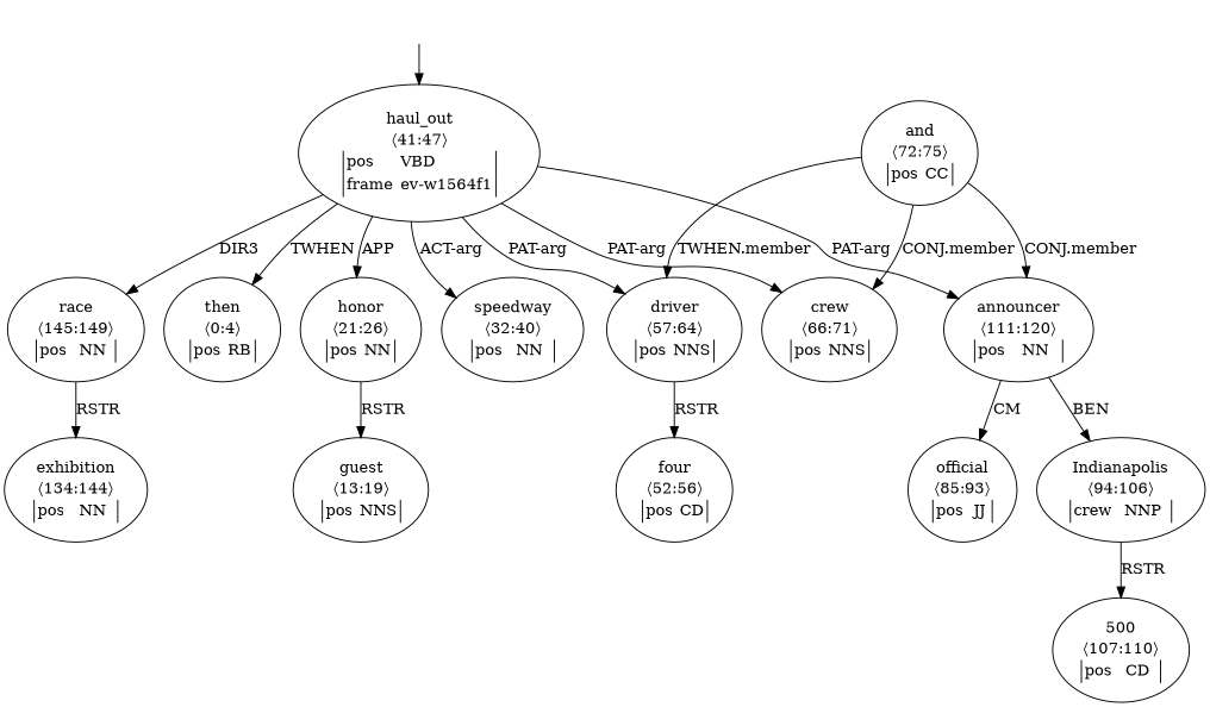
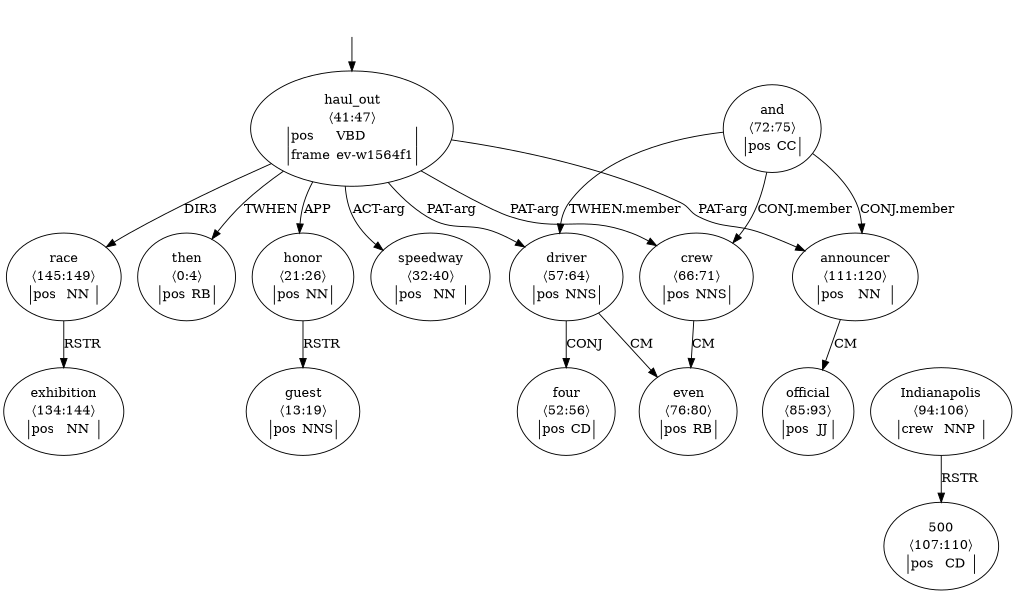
  digraph {
    top [style=invis]
    n2 [label=<<table align="center" border="0" cellspacing="0"><tr><td colspan="2">haul_out</td></tr><tr><td colspan="2">〈41:47〉</td></tr><tr><td sides="l" border="1" align="left">pos</td><td sides="r" border="1" align="left">VBD</td></tr><tr><td sides="l" border="1" align="left">frame</td><td sides="r" border="1" align="left">ev-w1564f1</td></tr></table>>]
    n3 [label=<<table align="center" border="0" cellspacing="0"><tr><td colspan="2">then</td></tr><tr><td colspan="2">〈0:4〉</td></tr><tr><td sides="l" border="1" align="left">pos</td><td sides="r" border="1" align="left">RB</td></tr></table>>]
    n4 [label=<<table align="center" border="0" cellspacing="0"><tr><td colspan="2">honor</td></tr><tr><td colspan="2">〈21:26〉</td></tr><tr><td sides="l" border="1" align="left">pos</td><td sides="r" border="1" align="left">NN</td></tr></table>>]
    n5 [label=<<table align="center" border="0" cellspacing="0"><tr><td colspan="2">speedway</td></tr><tr><td colspan="2">〈32:40〉</td></tr><tr><td sides="l" border="1" align="left">pos</td><td sides="r" border="1" align="left">NN</td></tr></table>>]
    n6 [label=<<table align="center" border="0" cellspacing="0"><tr><td colspan="2">driver</td></tr><tr><td colspan="2">〈57:64〉</td></tr><tr><td sides="l" border="1" align="left">pos</td><td sides="r" border="1" align="left">NNS</td></tr></table>>]
    n7 [label=<<table align="center" border="0" cellspacing="0"><tr><td colspan="2">crew</td></tr><tr><td colspan="2">〈66:71〉</td></tr><tr><td sides="l" border="1" align="left">pos</td><td sides="r" border="1" align="left">NNS</td></tr></table>>]
    n8 [label=<<table align="center" border="0" cellspacing="0"><tr><td colspan="2">announcer</td></tr><tr><td colspan="2">〈111:120〉</td></tr><tr><td sides="l" border="1" align="left">pos</td><td sides="r" border="1" align="left">NN</td></tr></table>>]
    n9 [label=<<table align="center" border="0" cellspacing="0"><tr><td colspan="2">race</td></tr><tr><td colspan="2">〈145:149〉</td></tr><tr><td sides="l" border="1" align="left">pos</td><td sides="r" border="1" align="left">NN</td></tr></table>>]
    n10 [label=<<table align="center" border="0" cellspacing="0"><tr><td colspan="2">guest</td></tr><tr><td colspan="2">〈13:19〉</td></tr><tr><td sides="l" border="1" align="left">pos</td><td sides="r" border="1" align="left">NNS</td></tr></table>>]
    n11 [label=<<table align="center" border="0" cellspacing="0"><tr><td colspan="2">four</td></tr><tr><td colspan="2">〈52:56〉</td></tr><tr><td sides="l" border="1" align="left">pos</td><td sides="r" border="1" align="left">CD</td></tr></table>>]
+   n12 [label=<<table align="center" border="0" cellspacing="0"><tr><td colspan="2">even</td></tr><tr><td colspan="2">〈76:80〉</td></tr><tr><td sides="l" border="1" align="left">pos</td><td sides="r" border="1" align="left">RB</td></tr></table>>]
    n13 [label=<<table align="center" border="0" cellspacing="0"><tr><td colspan="2">official</td></tr><tr><td colspan="2">〈85:93〉</td></tr><tr><td sides="l" border="1" align="left">pos</td><td sides="r" border="1" align="left">JJ</td></tr></table>>]
    n14 [label=<<table align="center" border="0" cellspacing="0"><tr><td colspan="2">Indianapolis</td></tr><tr><td colspan="2">〈94:106〉</td></tr><tr><td sides="l" border="1" align="left">crew</td><td sides="r" border="1" align="left">NNP</td></tr></table>>]
    n15 [label=<<table align="center" border="0" cellspacing="0"><tr><td colspan="2">exhibition</td></tr><tr><td colspan="2">〈134:144〉</td></tr><tr><td sides="l" border="1" align="left">pos</td><td sides="r" border="1" align="left">NN</td></tr></table>>]
    n16 [label=<<table align="center" border="0" cellspacing="0"><tr><td colspan="2">and</td></tr><tr><td colspan="2">〈72:75〉</td></tr><tr><td sides="l" border="1" align="left">pos</td><td sides="r" border="1" align="left">CC</td></tr></table>>]
    n17 [label=<<table align="center" border="0" cellspacing="0"><tr><td colspan="2">500</td></tr><tr><td colspan="2">〈107:110〉</td></tr><tr><td sides="l" border="1" align="left">pos</td><td sides="r" border="1" align="left">CD</td></tr></table>>]
    top -> n2
    n2 -> n3 [label=TWHEN]
    n2 -> n4 [label=APP]
    n2 -> n5 [label="ACT-arg"]
    n2 -> n6 [label="PAT-arg"]
    n2 -> n7 [label="PAT-arg"]
    n2 -> n8 [label="PAT-arg"]
    n2 -> n9 [label=DIR3]
    n4 -> n10 [label=RSTR]
-   n6 -> n11 [label=RSTR]
+   n6 -> n11 [label=CONJ]
+   n6 -> n12 [label=CM]
+   n7 -> n12 [label=CM]
    n8 -> n13 [label=CM]
-   n8 -> n14 [label=BEN]
    n9 -> n15 [label=RSTR]
    n14 -> n17 [label=RSTR]
    n16 -> n6 [label="TWHEN.member"]
    n16 -> n7 [label="CONJ.member"]
    n16 -> n8 [label="CONJ.member"]
  }
